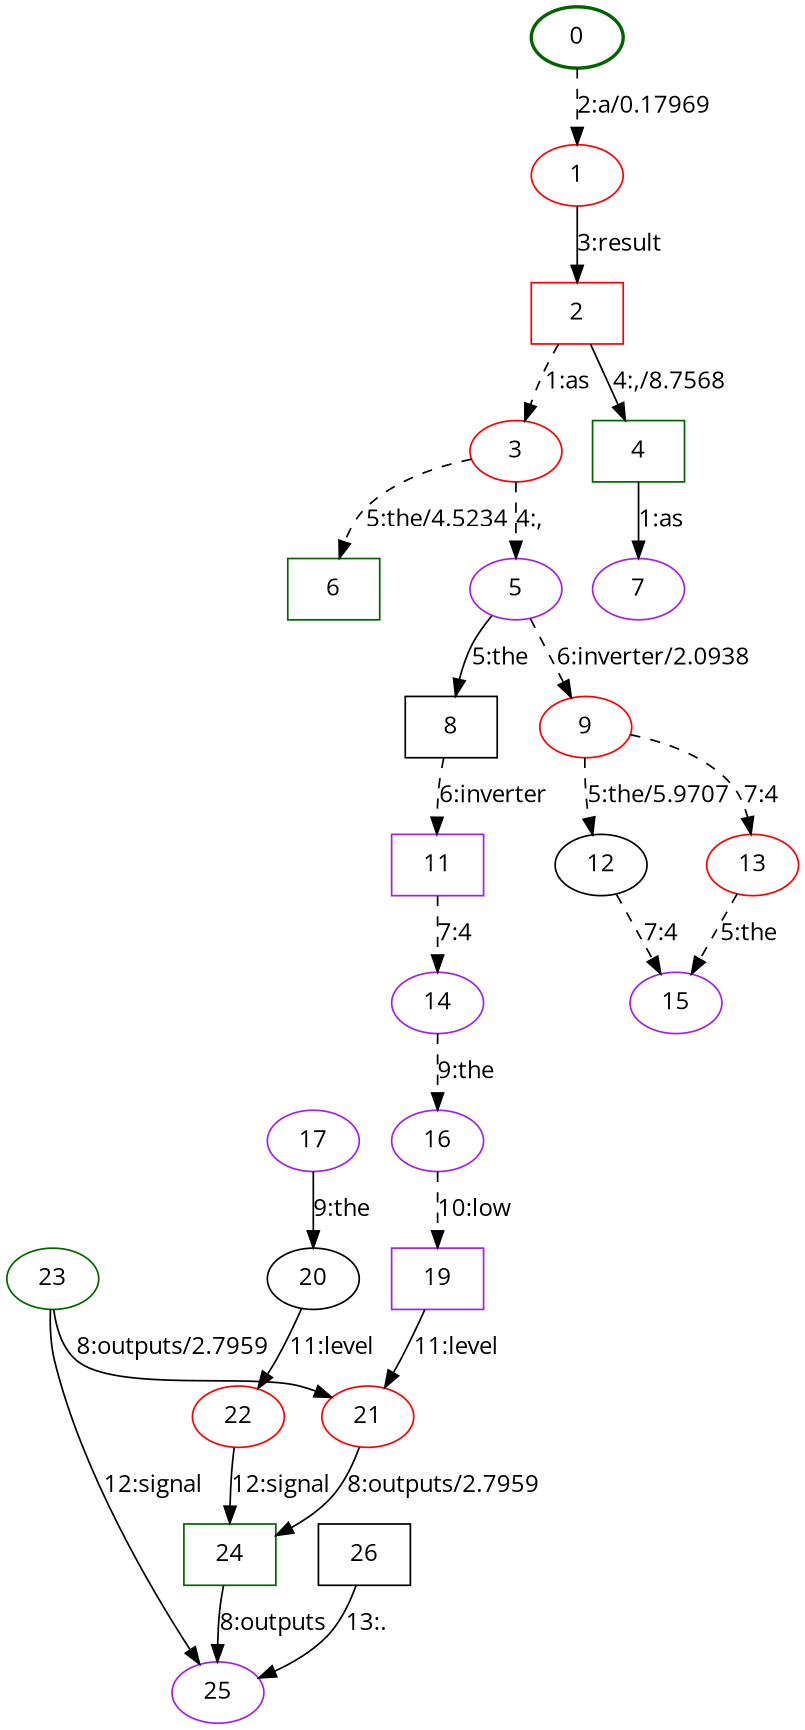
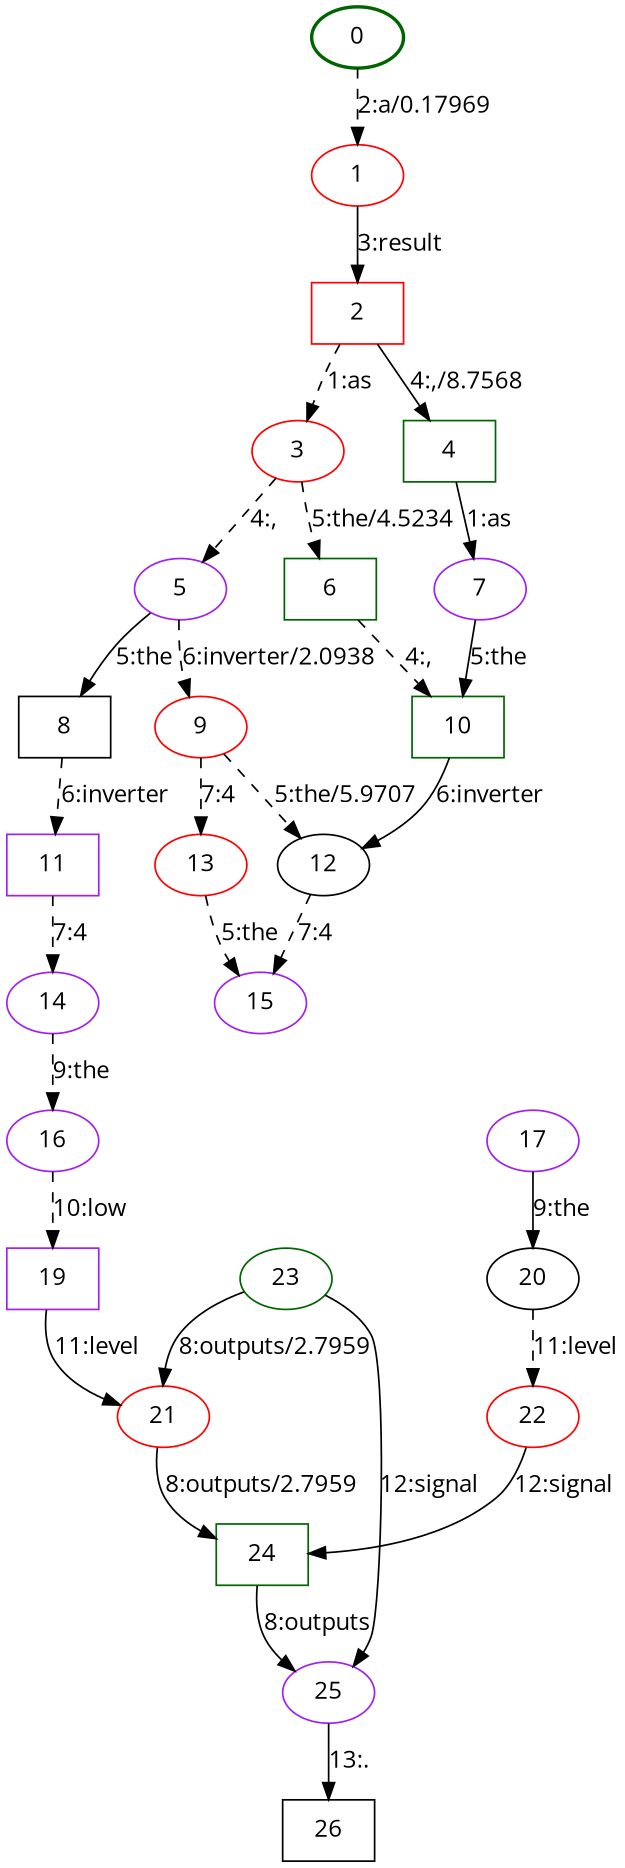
  digraph {
    fontname="Open Sans"
    nodesep=0.25
    rankdir=TB
    ranksep=0.4
    node [color=purple fontname="Open Sans" fontsize=14 shape=ellipse style=solid]
    edge [fontname="Open Sans" fontsize=14 style=dashed]
    n1 [color=darkgreen label=0 style=bold]
    n2 [color=red label=1]
    n3 [color=red label=2 shape=box]
    n4 [color=red label=3]
    n5 [color=darkgreen label=4 shape=box]
    n6 [label=5]
    n7 [color=darkgreen label=6 shape=box]
    n8 [label=7]
    n9 [color=black label=8 shape=box]
    n10 [color=red label=9]
+   n11 [color=darkgreen label=10 shape=box]
    n12 [label=11 shape=box]
    n13 [color=black label=12]
    n14 [color=red label=13]
    n15 [label=14]
    n16 [label=15]
    n17 [label=16]
    n18 [label=19 shape=box]
    n19 [label=17]
    n20 [color=black label=20]
    n21 [color=red label=21]
    n22 [color=red label=22]
    n23 [color=darkgreen label=24 shape=box]
    n24 [color=darkgreen label=23]
    n25 [label=25]
    n26 [color=black label=26 shape=box]
    n1 -> n2 [label="2:a/0.17969"]
    n2 -> n3 [label="3:result" style=solid]
    n3 -> n4 [label="1:as"]
    n3 -> n5 [label="4:,/8.7568" style=solid]
    n4 -> n6 [label="4:,"]
    n4 -> n7 [label="5:the/4.5234"]
    n5 -> n8 [label="1:as" style=solid]
    n6 -> n9 [label="5:the" style=solid]
    n6 -> n10 [label="6:inverter/2.0938"]
+   n7 -> n11 [label="4:,"]
+   n8 -> n11 [label="5:the" style=solid]
    n9 -> n12 [label="6:inverter"]
    n10 -> n13 [label="5:the/5.9707"]
    n10 -> n14 [label="7:4"]
+   n11 -> n13 [label="6:inverter" style=solid]
    n12 -> n15 [label="7:4"]
    n13 -> n16 [label="7:4"]
    n14 -> n16 [label="5:the"]
    n15 -> n17 [label="9:the"]
    n17 -> n18 [label="10:low"]
    n18 -> n21 [label="11:level" style=solid]
    n19 -> n20 [label="9:the" style=solid]
-   n20 -> n22 [label="11:level" style=solid]
+   n20 -> n22 [label="11:level"]
    n21 -> n23 [label="8:outputs/2.7959" style=solid]
    n22 -> n23 [label="12:signal" style=solid]
    n23 -> n25 [label="8:outputs" style=solid]
    n24 -> n21 [label="8:outputs/2.7959" style=solid]
    n24 -> n25 [label="12:signal" style=solid]
-   n26 -> n25 [label="13:." style=solid]
+   n25 -> n26 [label="13:." style=solid]
  }
